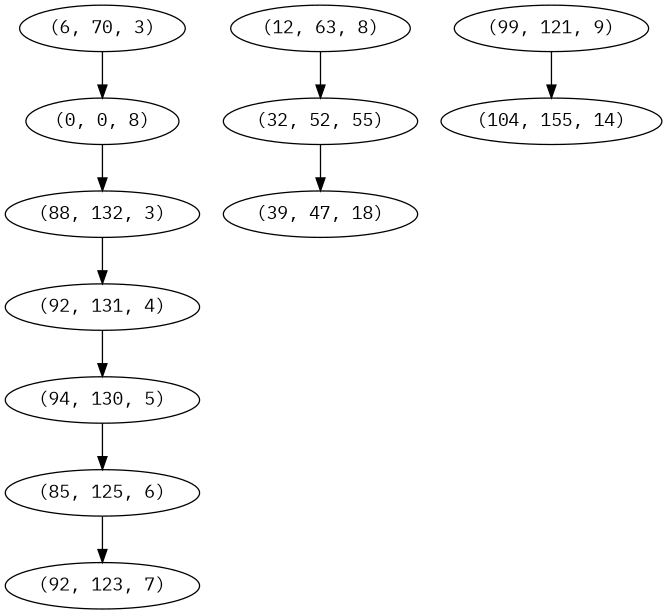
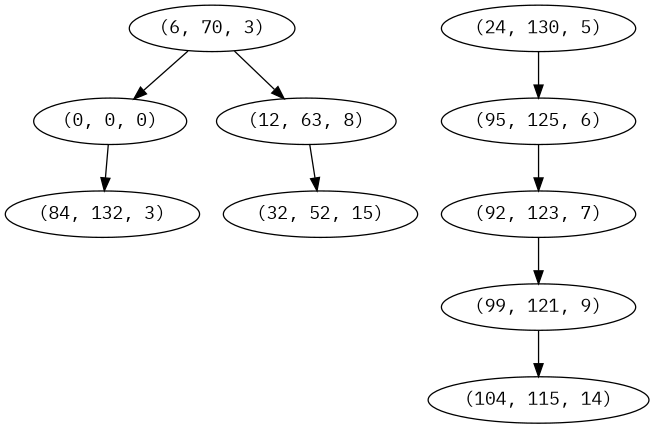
  digraph {
    fontname="IBM Plex Mono"
    node [fontname="IBM Plex Mono"]
    edge [fontname="IBM Plex Mono"]
-   "(0, 0, 0)" [label="(0, 0, 8)"]
-   "(88, 132, 3)"
+   "(0, 0, 0)"
+   "(88, 132, 3)" [label="(84, 132, 3)"]
    "(6, 70, 3)"
    "(12, 63, 8)"
-   "(92, 131, 4)"
-   "(32, 52, 15)" [label="(32, 52, 55)"]
-   "(39, 47, 18)"
-   "(94, 130, 5)"
-   "(95, 125, 6)" [label="(85, 125, 6)"]
+   "(32, 52, 15)"
+   "(94, 130, 5)" [label="(24, 130, 5)"]
+   "(95, 125, 6)"
    n10 [label="(92, 123, 7)"]
    "(99, 121, 9)"
-   "(104, 115, 14)" [label="(104, 155, 14)"]
+   "(104, 115, 14)"
    "(0, 0, 0)" -> "(88, 132, 3)"
-   "(88, 132, 3)" -> "(92, 131, 4)"
    "(6, 70, 3)" -> "(0, 0, 0)"
+   "(6, 70, 3)" -> "(12, 63, 8)"
    "(12, 63, 8)" -> "(32, 52, 15)"
-   "(92, 131, 4)" -> "(94, 130, 5)"
-   "(32, 52, 15)" -> "(39, 47, 18)"
    "(94, 130, 5)" -> "(95, 125, 6)"
    "(95, 125, 6)" -> n10
+   n10 -> "(99, 121, 9)"
    "(99, 121, 9)" -> "(104, 115, 14)"
  }
